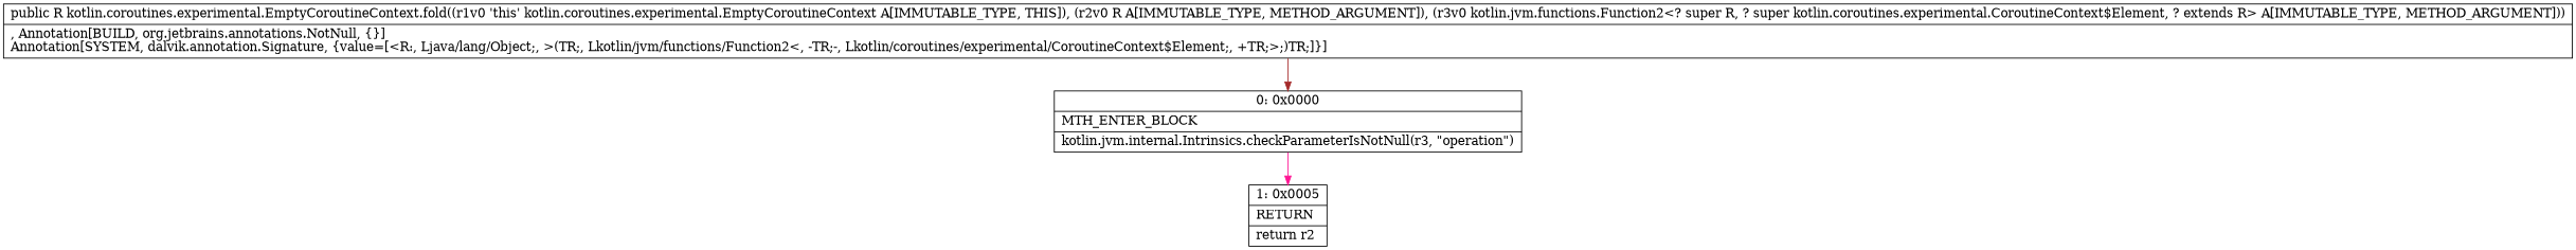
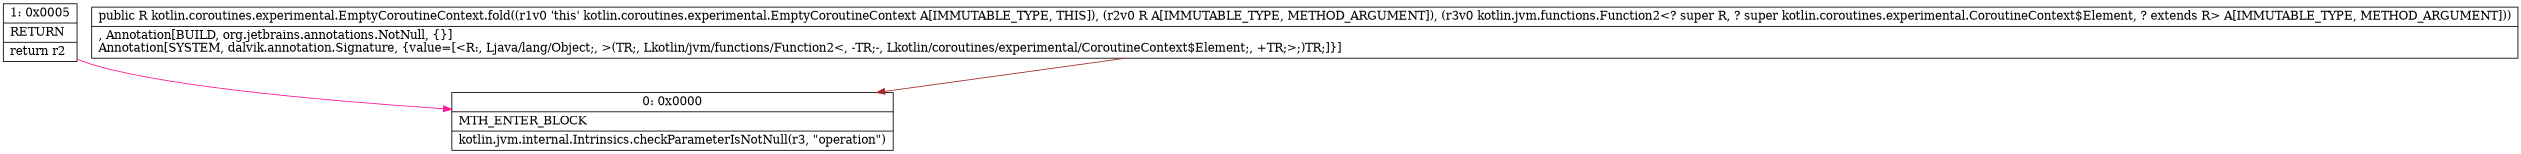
  digraph {
    fontname="DejaVu Serif"
    node [shape=record fontname="DejaVu Serif"]
    edge [fontname="DejaVu Serif"]
    n1 [label="{0\:\ 0x0000|MTH_ENTER_BLOCK\l|kotlin.jvm.internal.Intrinsics.checkParameterIsNotNull(r3, \"operation\")\l}"]
    n2 [label="{1\:\ 0x0005|RETURN\l|return r2\l}"]
    n3 [label="{public R kotlin.coroutines.experimental.EmptyCoroutineContext.fold((r1v0 'this' kotlin.coroutines.experimental.EmptyCoroutineContext A[IMMUTABLE_TYPE, THIS]), (r2v0 R A[IMMUTABLE_TYPE, METHOD_ARGUMENT]), (r3v0 kotlin.jvm.functions.Function2\<? super R, ? super kotlin.coroutines.experimental.CoroutineContext$Element, ? extends R\> A[IMMUTABLE_TYPE, METHOD_ARGUMENT]))  | , Annotation[BUILD, org.jetbrains.annotations.NotNull, \{\}]\lAnnotation[SYSTEM, dalvik.annotation.Signature, \{value=[\<R:, Ljava\/lang\/Object;, \>(TR;, Lkotlin\/jvm\/functions\/Function2\<, \-TR;\-, Lkotlin\/coroutines\/experimental\/CoroutineContext$Element;, +TR;\>;)TR;]\}]\l}"]
-   n1 -> n2 [color=deeppink]
+   n2 -> n1 [color=deeppink]
    n3 -> n1 [color=brown]
  }
